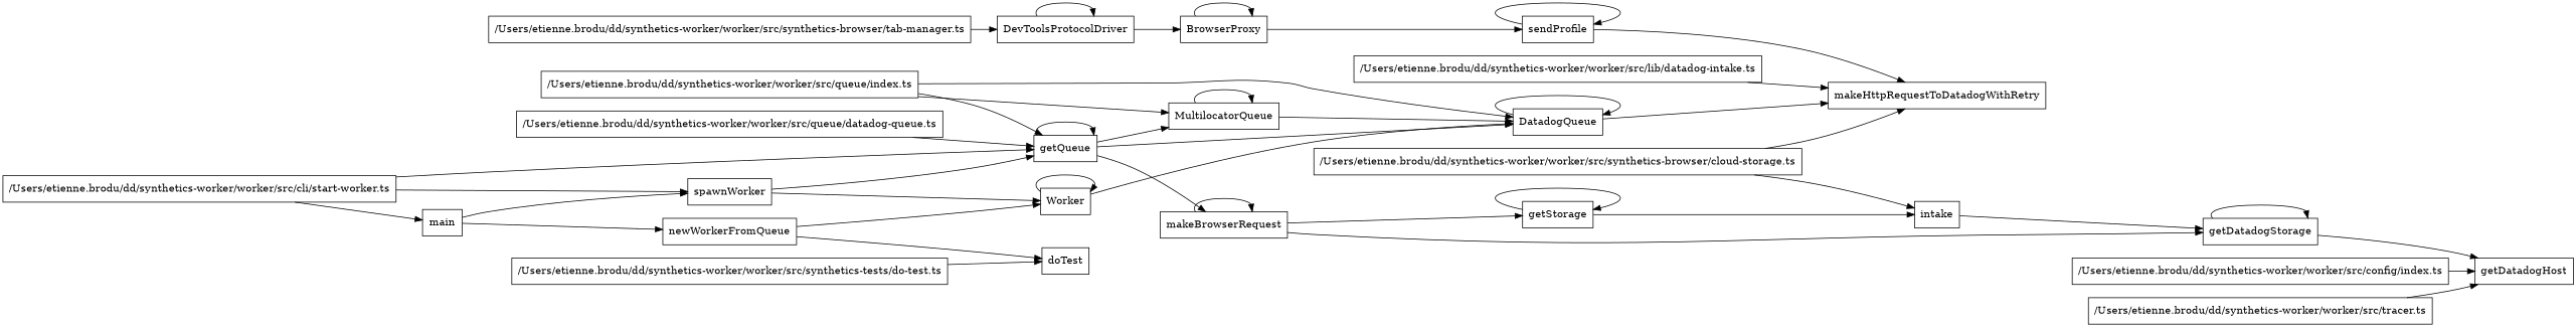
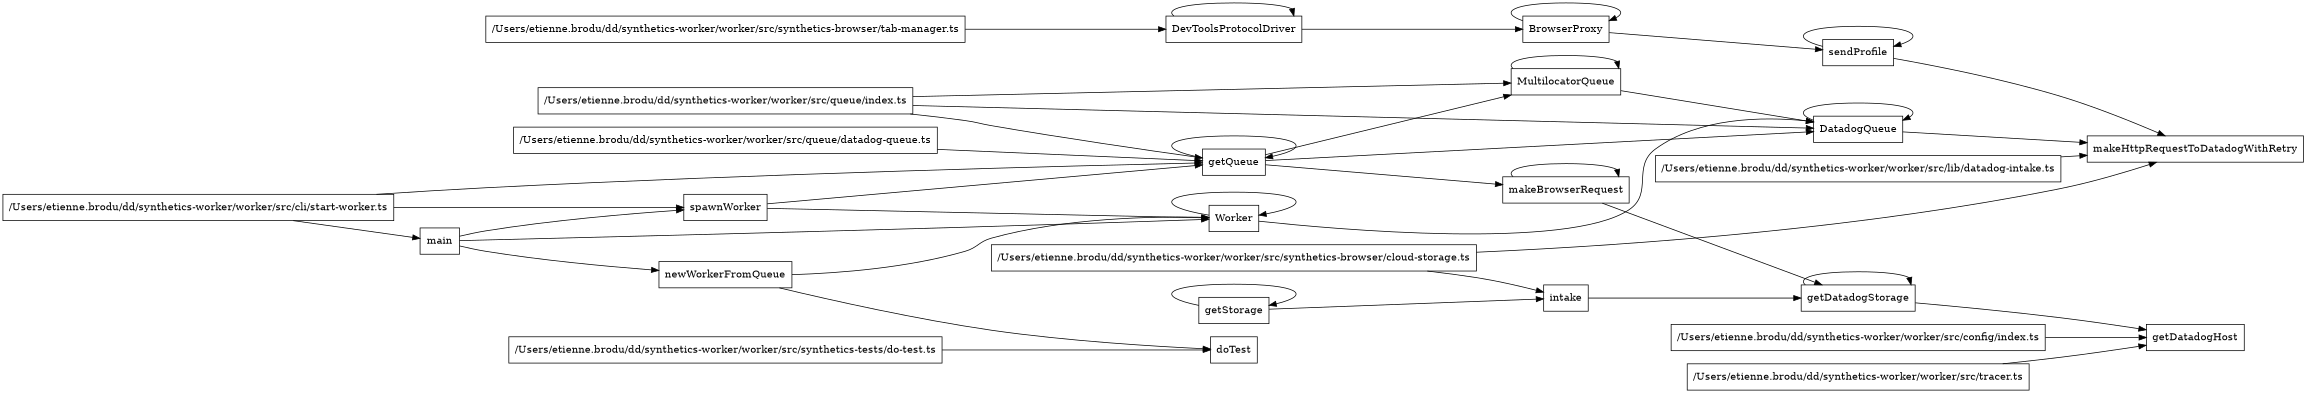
  digraph {
    rankdir=LR
    node [shape=box]
    BrowserProxy
    sendProfile
    makeHttpRequestToDatadogWithRetry
    DevToolsProtocolDriver
    DatadogQueue
    getQueue
    MultilocatorQueue
    makeBrowserRequest
    "/Users/etienne.brodu/dd/synthetics-worker/worker/src/queue/index.ts"
    Worker
    "/Users/etienne.brodu/dd/synthetics-worker/worker/src/synthetics-browser/tab-manager.ts"
    spawnWorker
    main
    newWorkerFromQueue
    doTest
    "/Users/etienne.brodu/dd/synthetics-worker/worker/src/synthetics-tests/do-test.ts"
    getDatadogStorage
    getStorage
    "/Users/etienne.brodu/dd/synthetics-worker/worker/src/config/index.ts"
    getDatadogHost
    "/Users/etienne.brodu/dd/synthetics-worker/worker/src/tracer.ts"
    n22 [label=intake]
    "/Users/etienne.brodu/dd/synthetics-worker/worker/src/queue/datadog-queue.ts"
    "/Users/etienne.brodu/dd/synthetics-worker/worker/src/cli/start-worker.ts"
    "/Users/etienne.brodu/dd/synthetics-worker/worker/src/synthetics-browser/cloud-storage.ts"
    "/Users/etienne.brodu/dd/synthetics-worker/worker/src/lib/datadog-intake.ts"
    BrowserProxy -> BrowserProxy
    BrowserProxy -> sendProfile
    sendProfile -> sendProfile
    sendProfile -> makeHttpRequestToDatadogWithRetry
    DevToolsProtocolDriver -> BrowserProxy
    DevToolsProtocolDriver -> DevToolsProtocolDriver
    DatadogQueue -> makeHttpRequestToDatadogWithRetry
    DatadogQueue -> DatadogQueue
    getQueue -> DatadogQueue
    getQueue -> getQueue
    getQueue -> MultilocatorQueue
    getQueue -> makeBrowserRequest
    MultilocatorQueue -> DatadogQueue
    MultilocatorQueue -> MultilocatorQueue
    makeBrowserRequest -> makeBrowserRequest
    makeBrowserRequest -> getDatadogStorage
-   makeBrowserRequest -> getStorage
    "/Users/etienne.brodu/dd/synthetics-worker/worker/src/queue/index.ts" -> DatadogQueue
    "/Users/etienne.brodu/dd/synthetics-worker/worker/src/queue/index.ts" -> getQueue
    "/Users/etienne.brodu/dd/synthetics-worker/worker/src/queue/index.ts" -> MultilocatorQueue
    Worker -> DatadogQueue
    Worker -> Worker
    "/Users/etienne.brodu/dd/synthetics-worker/worker/src/synthetics-browser/tab-manager.ts" -> DevToolsProtocolDriver
    spawnWorker -> getQueue
    spawnWorker -> Worker
+   main -> Worker
    main -> spawnWorker
    main -> newWorkerFromQueue
    newWorkerFromQueue -> Worker
    newWorkerFromQueue -> doTest
    "/Users/etienne.brodu/dd/synthetics-worker/worker/src/synthetics-tests/do-test.ts" -> doTest
    getDatadogStorage -> getDatadogStorage
    getDatadogStorage -> getDatadogHost
    getStorage -> getStorage
    getStorage -> n22
    "/Users/etienne.brodu/dd/synthetics-worker/worker/src/config/index.ts" -> getDatadogHost
    "/Users/etienne.brodu/dd/synthetics-worker/worker/src/tracer.ts" -> getDatadogHost
    n22 -> getDatadogStorage
    "/Users/etienne.brodu/dd/synthetics-worker/worker/src/queue/datadog-queue.ts" -> getQueue
    "/Users/etienne.brodu/dd/synthetics-worker/worker/src/cli/start-worker.ts" -> getQueue
    "/Users/etienne.brodu/dd/synthetics-worker/worker/src/cli/start-worker.ts" -> spawnWorker
    "/Users/etienne.brodu/dd/synthetics-worker/worker/src/cli/start-worker.ts" -> main
    "/Users/etienne.brodu/dd/synthetics-worker/worker/src/synthetics-browser/cloud-storage.ts" -> makeHttpRequestToDatadogWithRetry
    "/Users/etienne.brodu/dd/synthetics-worker/worker/src/synthetics-browser/cloud-storage.ts" -> n22
    "/Users/etienne.brodu/dd/synthetics-worker/worker/src/lib/datadog-intake.ts" -> makeHttpRequestToDatadogWithRetry
  }
